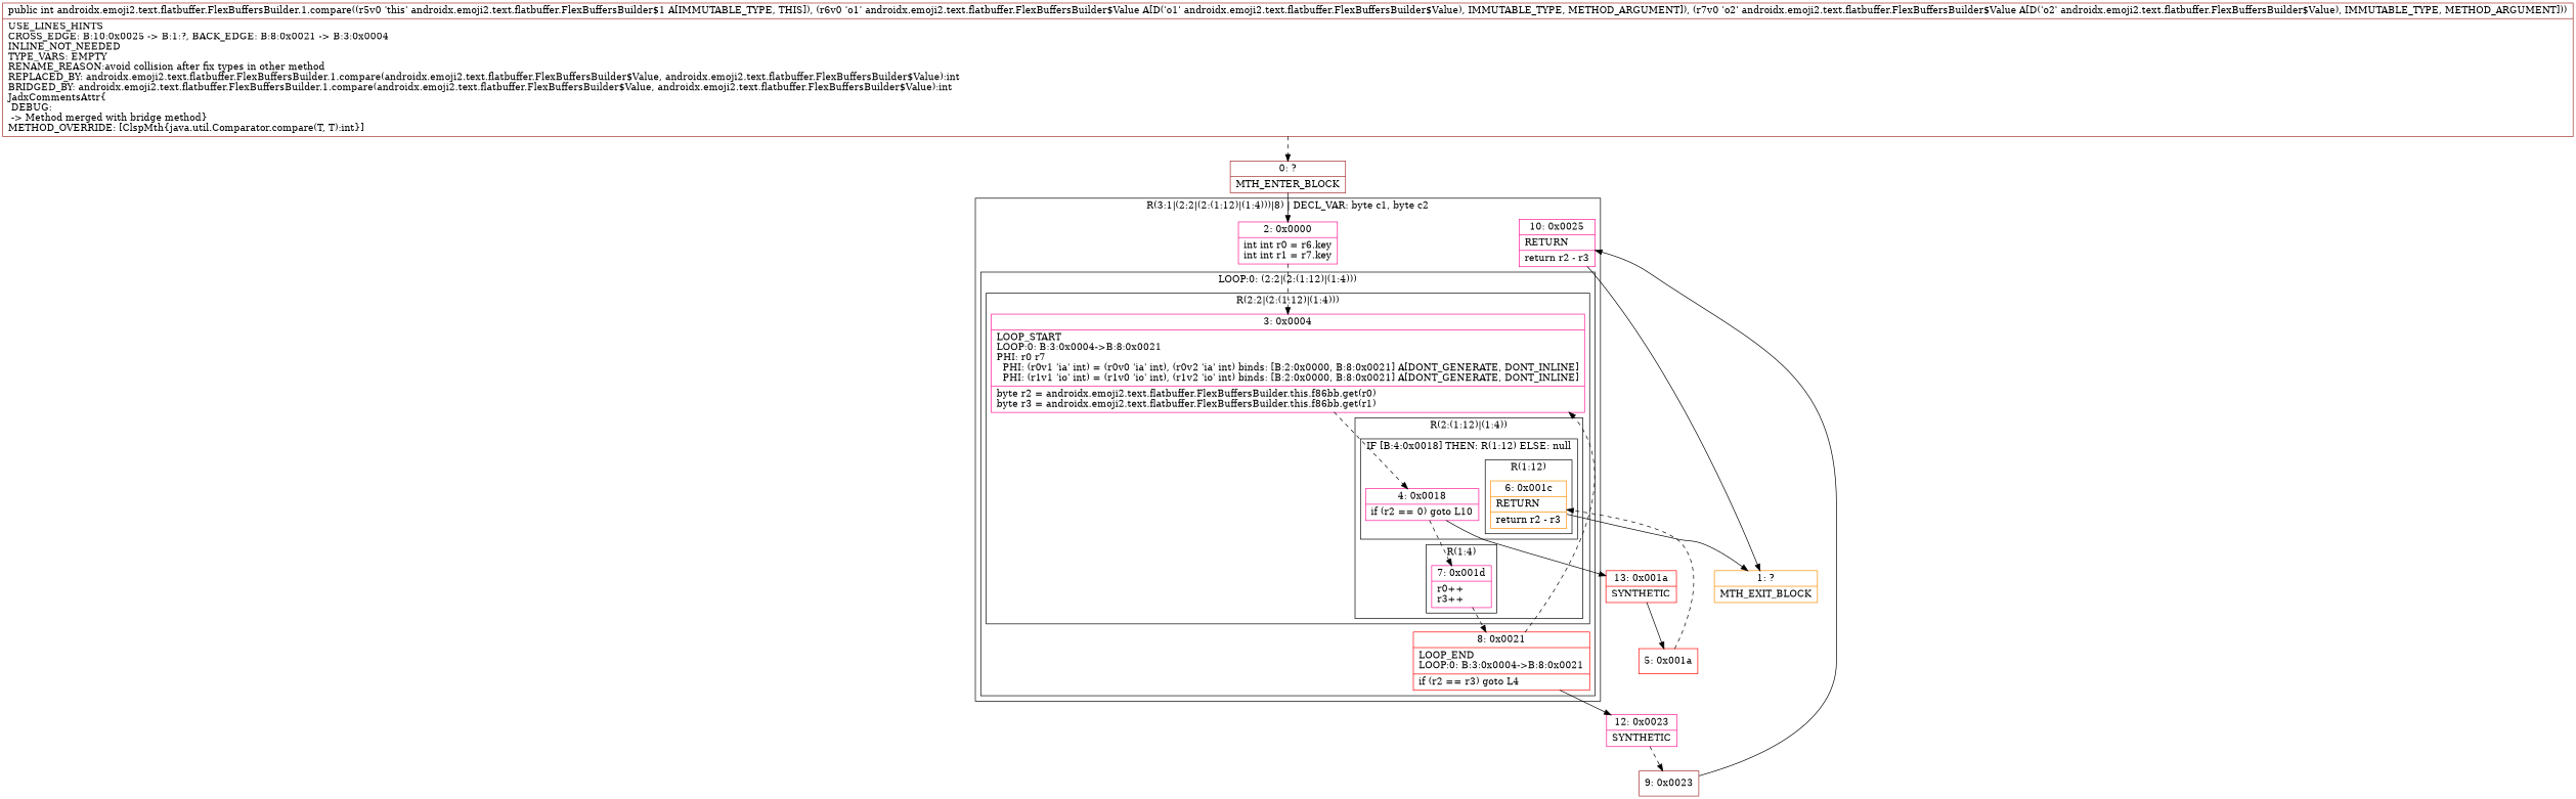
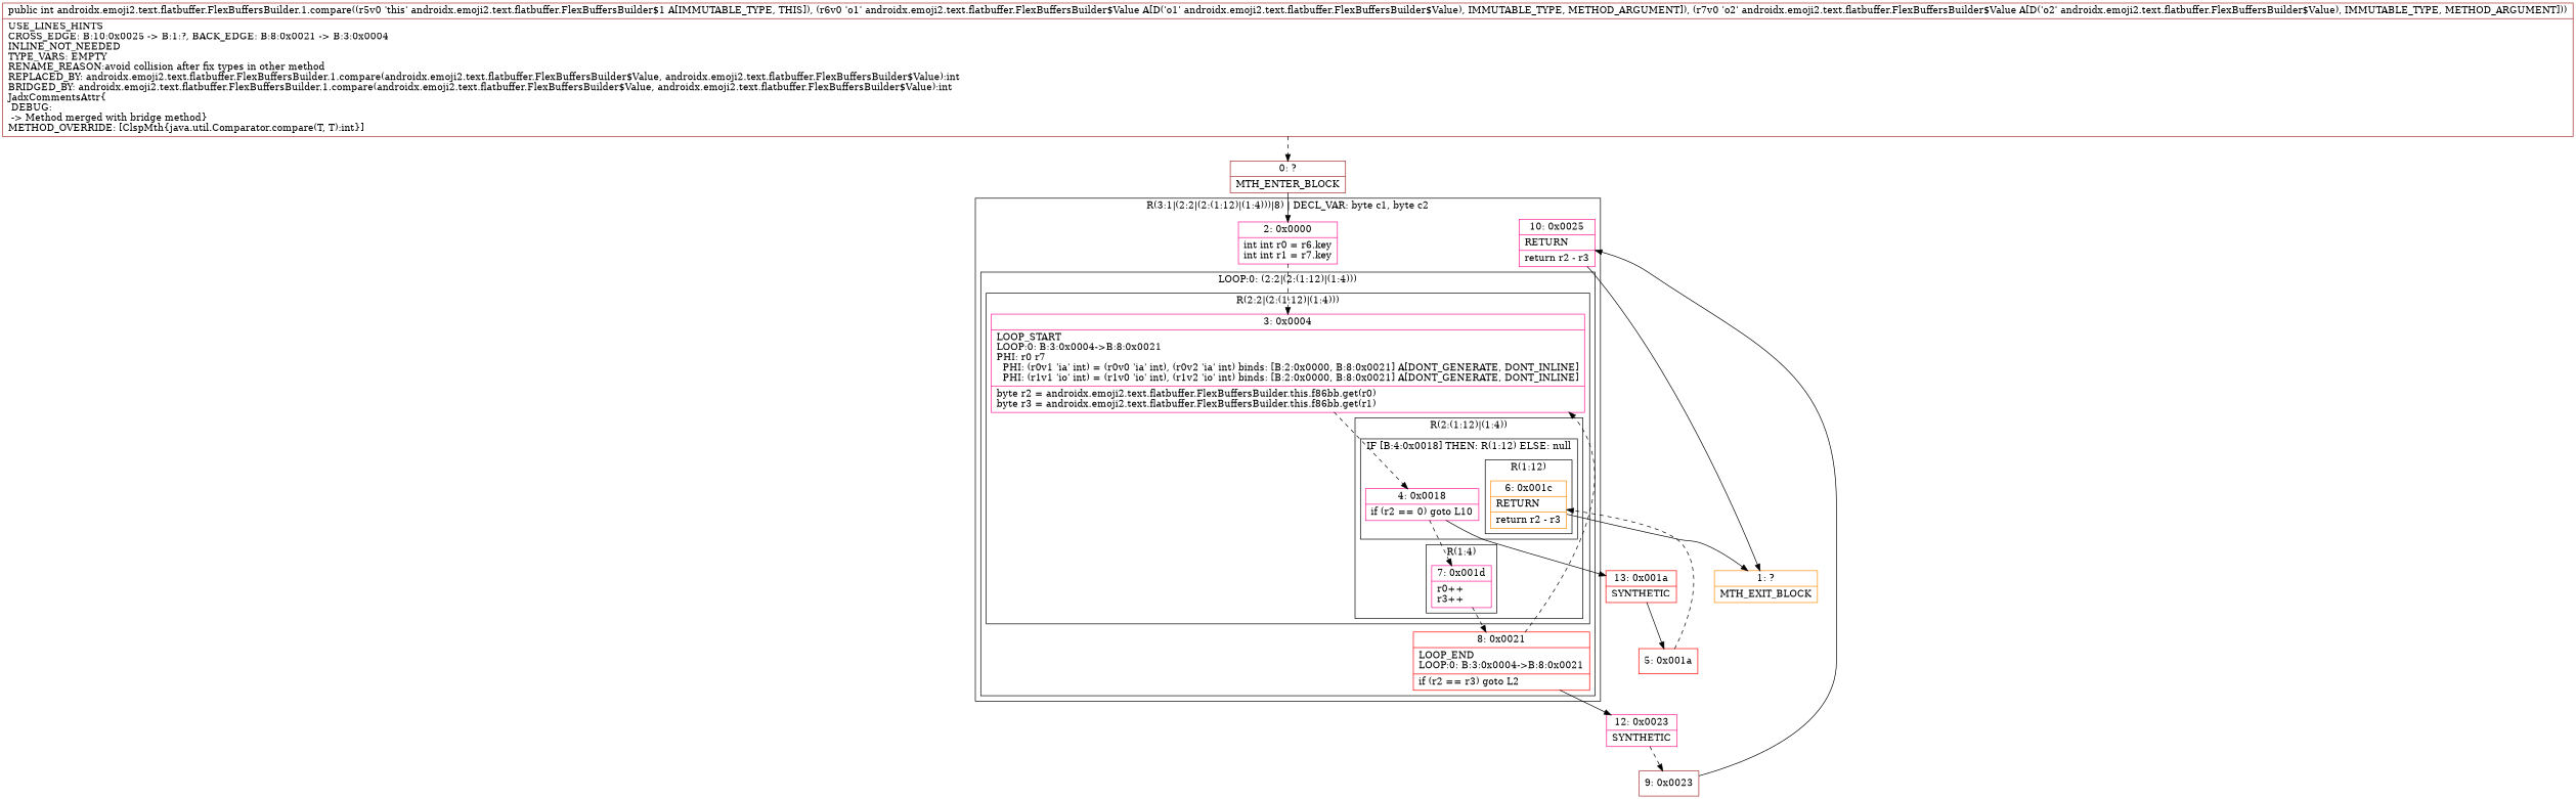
  digraph {
    node [color=deeppink shape=record]
    edge [style=dashed]
    n1 [color=darkorange label="{6\:\ 0x001c|RETURN\l|return r2 \- r3\l}"]
    n2 [label="{4\:\ 0x0018|if (r2 == 0) goto L10\l}"]
    n3 [label="{7\:\ 0x001d|r0++\lr3++\l}"]
    n4 [label="{3\:\ 0x0004|LOOP_START\lLOOP:0: B:3:0x0004\-\>B:8:0x0021\lPHI: r0 r7 \l  PHI: (r0v1 'ia' int) = (r0v0 'ia' int), (r0v2 'ia' int) binds: [B:2:0x0000, B:8:0x0021] A[DONT_GENERATE, DONT_INLINE]\l  PHI: (r1v1 'io' int) = (r1v0 'io' int), (r1v2 'io' int) binds: [B:2:0x0000, B:8:0x0021] A[DONT_GENERATE, DONT_INLINE]\l|byte r2 = androidx.emoji2.text.flatbuffer.FlexBuffersBuilder.this.f86bb.get(r0)\lbyte r3 = androidx.emoji2.text.flatbuffer.FlexBuffersBuilder.this.f86bb.get(r1)\l}"]
-   n5 [color=red label="{8\:\ 0x0021|LOOP_END\lLOOP:0: B:3:0x0004\-\>B:8:0x0021\l|if (r2 == r3) goto L4\l}"]
+   n5 [color=red label="{8\:\ 0x0021|LOOP_END\lLOOP:0: B:3:0x0004\-\>B:8:0x0021\l|if (r2 == r3) goto L2\l}"]
    n6 [label="{2\:\ 0x0000|int int r0 = r6.key\lint int r1 = r7.key\l}"]
    n7 [label="{10\:\ 0x0025|RETURN\l|return r2 \- r3\l}"]
    n8 [color=darkorange label="{1\:\ ?|MTH_EXIT_BLOCK\l}"]
    n9 [color=red label="{13\:\ 0x001a|SYNTHETIC\l}"]
    n10 [label="{12\:\ 0x0023|SYNTHETIC\l}"]
    n11 [color=brown label="{9\:\ 0x0023}"]
    n12 [color=red label="{5\:\ 0x001a}"]
    n13 [color=brown label="{0\:\ ?|MTH_ENTER_BLOCK\l}"]
    n14 [color=brown label="{public int androidx.emoji2.text.flatbuffer.FlexBuffersBuilder.1.compare((r5v0 'this' androidx.emoji2.text.flatbuffer.FlexBuffersBuilder$1 A[IMMUTABLE_TYPE, THIS]), (r6v0 'o1' androidx.emoji2.text.flatbuffer.FlexBuffersBuilder$Value A[D('o1' androidx.emoji2.text.flatbuffer.FlexBuffersBuilder$Value), IMMUTABLE_TYPE, METHOD_ARGUMENT]), (r7v0 'o2' androidx.emoji2.text.flatbuffer.FlexBuffersBuilder$Value A[D('o2' androidx.emoji2.text.flatbuffer.FlexBuffersBuilder$Value), IMMUTABLE_TYPE, METHOD_ARGUMENT]))  | USE_LINES_HINTS\lCROSS_EDGE: B:10:0x0025 \-\> B:1:?, BACK_EDGE: B:8:0x0021 \-\> B:3:0x0004\lINLINE_NOT_NEEDED\lTYPE_VARS: EMPTY\lRENAME_REASON:avoid collision after fix types in other method\lREPLACED_BY: androidx.emoji2.text.flatbuffer.FlexBuffersBuilder.1.compare(androidx.emoji2.text.flatbuffer.FlexBuffersBuilder$Value, androidx.emoji2.text.flatbuffer.FlexBuffersBuilder$Value):int\lBRIDGED_BY: androidx.emoji2.text.flatbuffer.FlexBuffersBuilder.1.compare(androidx.emoji2.text.flatbuffer.FlexBuffersBuilder$Value, androidx.emoji2.text.flatbuffer.FlexBuffersBuilder$Value):int\lJadxCommentsAttr\{\l DEBUG: \l \-\> Method merged with bridge method\}\lMETHOD_OVERRIDE: [ClspMth\{java.util.Comparator.compare(T, T):int\}]\l}"]
    subgraph cluster_1 {
      label="R(3:1|(2:2|(2:(1:12)|(1:4)))|8) | DECL_VAR: byte c1, byte c2\l"
      n6
      n7
      subgraph cluster_2 {
        label="LOOP:0: (2:2|(2:(1:12)|(1:4)))"
        n5
        subgraph cluster_3 {
          label="R(2:2|(2:(1:12)|(1:4)))"
          n4
          subgraph cluster_4 {
            label="R(2:(1:12)|(1:4))"
            subgraph cluster_5 {
              label="IF [B:4:0x0018] THEN: R(1:12) ELSE: null"
              n2
              subgraph cluster_6 {
                label="R(1:12)"
                n1
              }
            }
            subgraph cluster_7 {
              label="R(1:4)"
              n3
            }
          }
        }
      }
    }
    n1 -> n8 [style=solid]
    n2 -> n3
    n2 -> n9 [style=solid]
    n3 -> n5
    n4 -> n2
    n5 -> n4
    n5 -> n10 [style=solid]
    n6 -> n4
    n7 -> n8 [style=solid]
    n9 -> n12 [style=solid]
    n10 -> n11
    n11 -> n7 [style=solid]
    n12 -> n1
    n13 -> n6 [style=solid]
    n14 -> n13
  }
